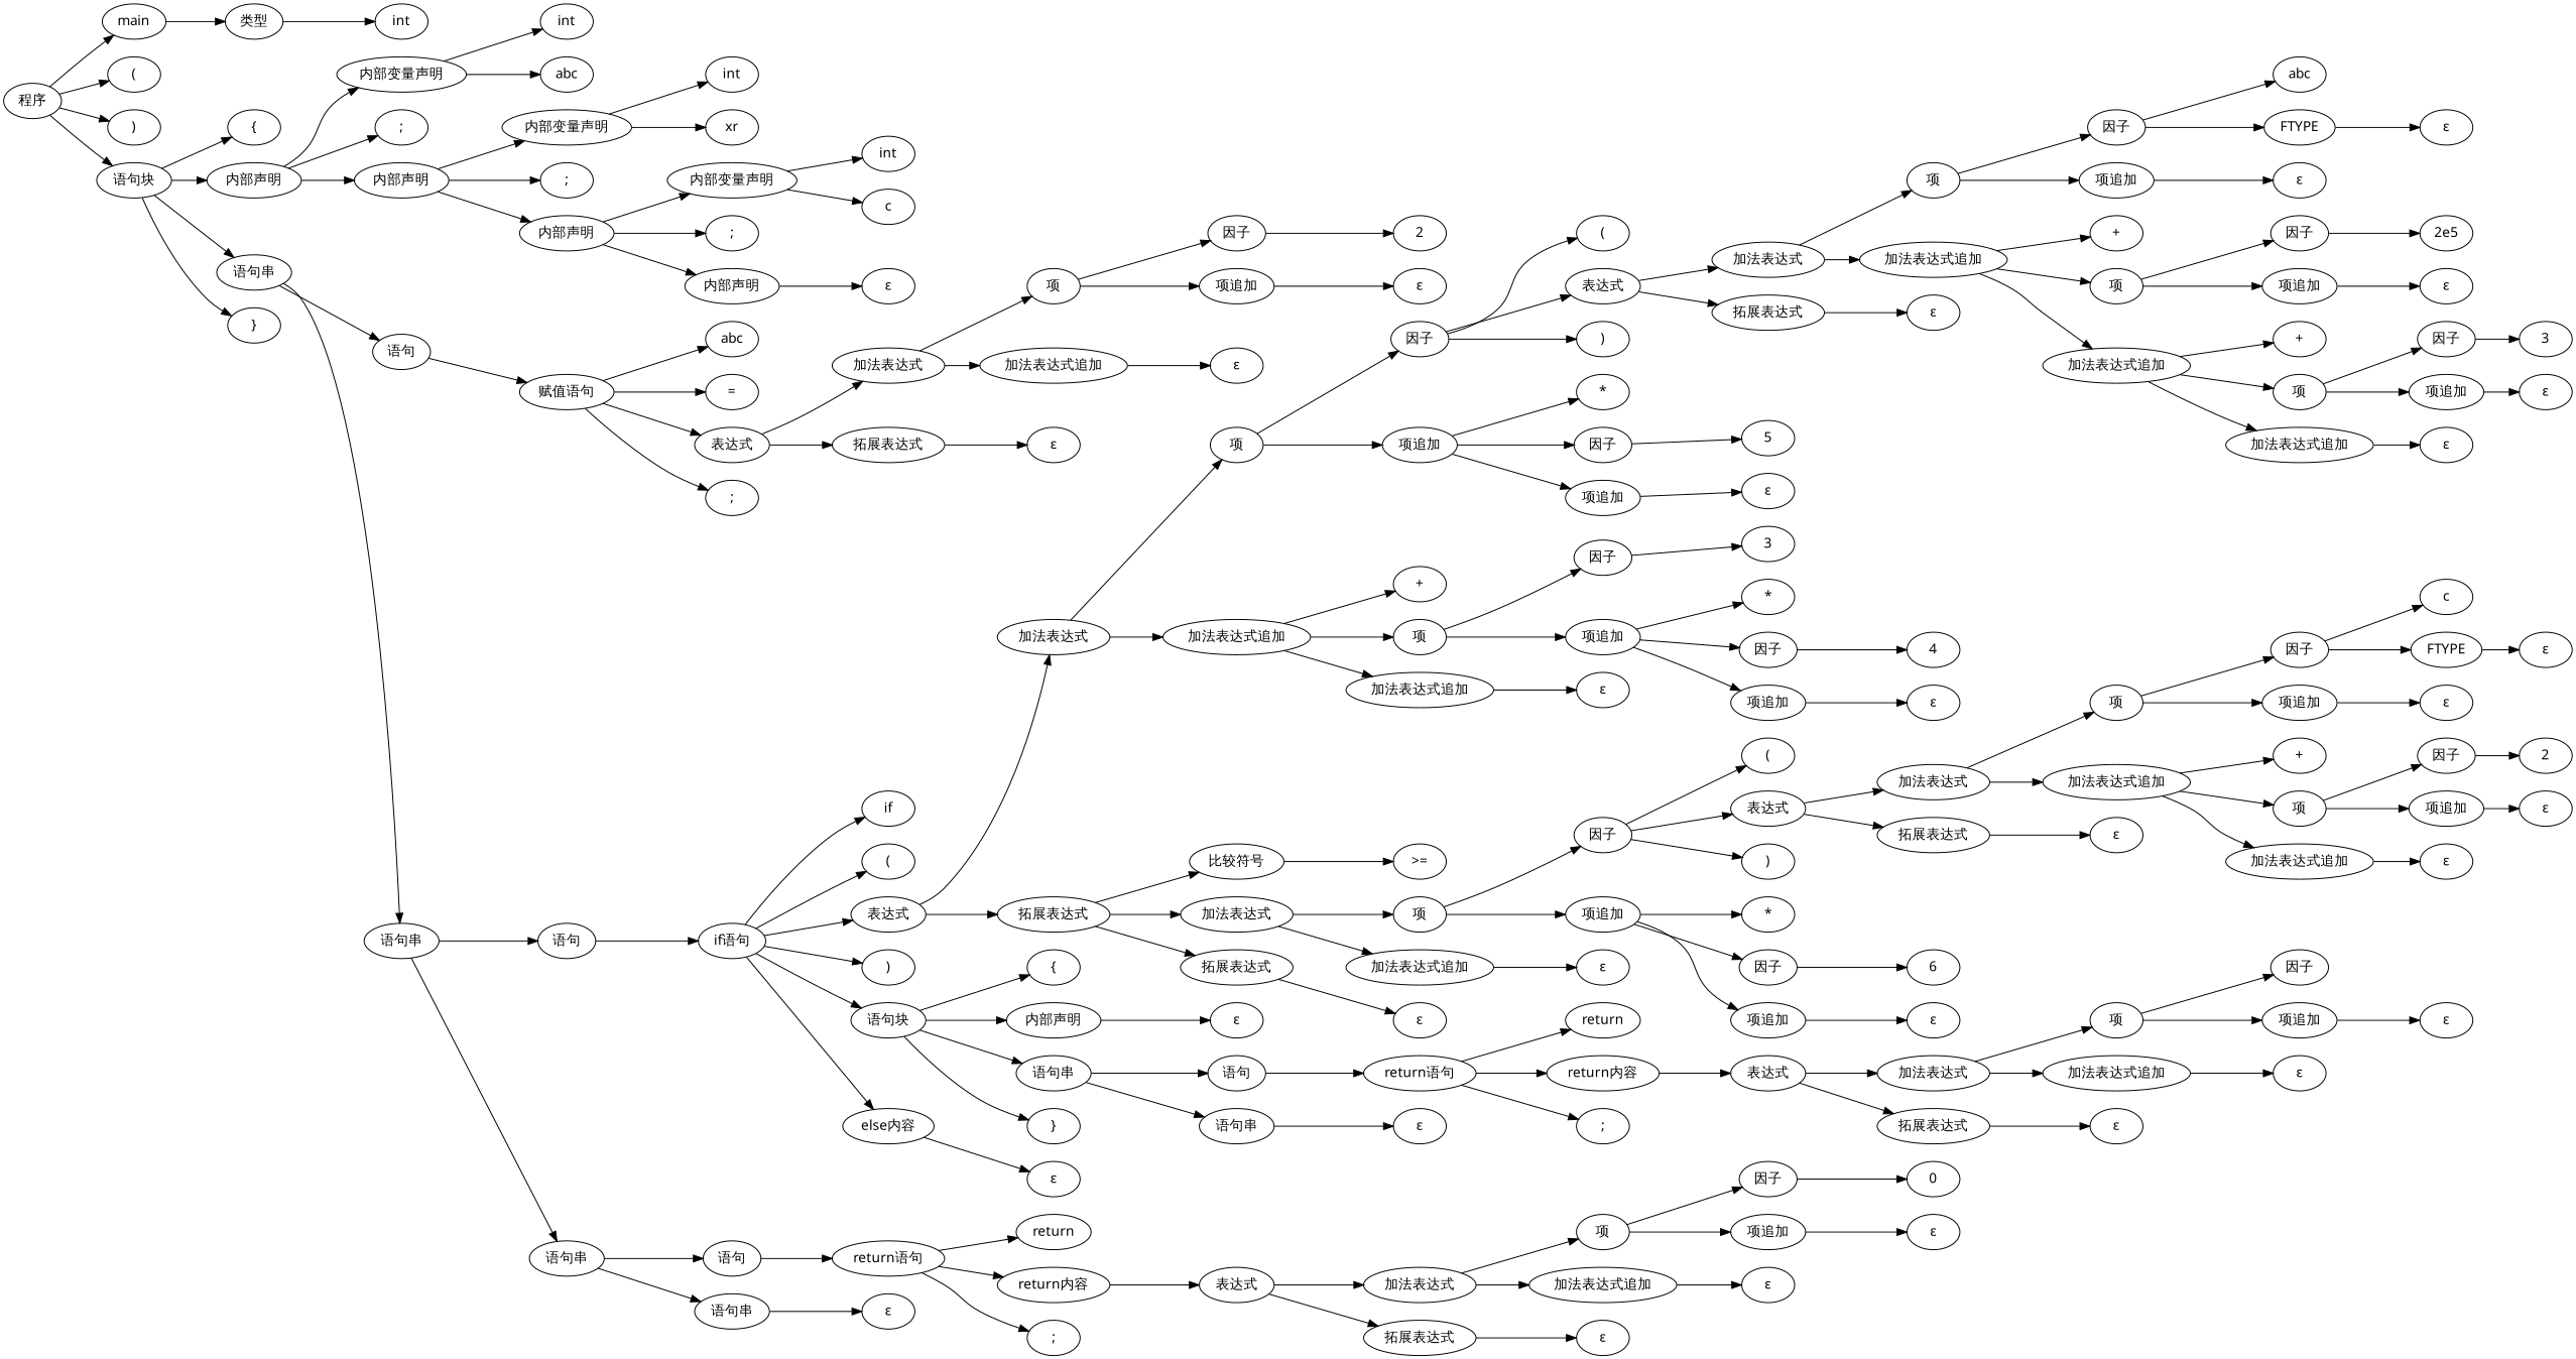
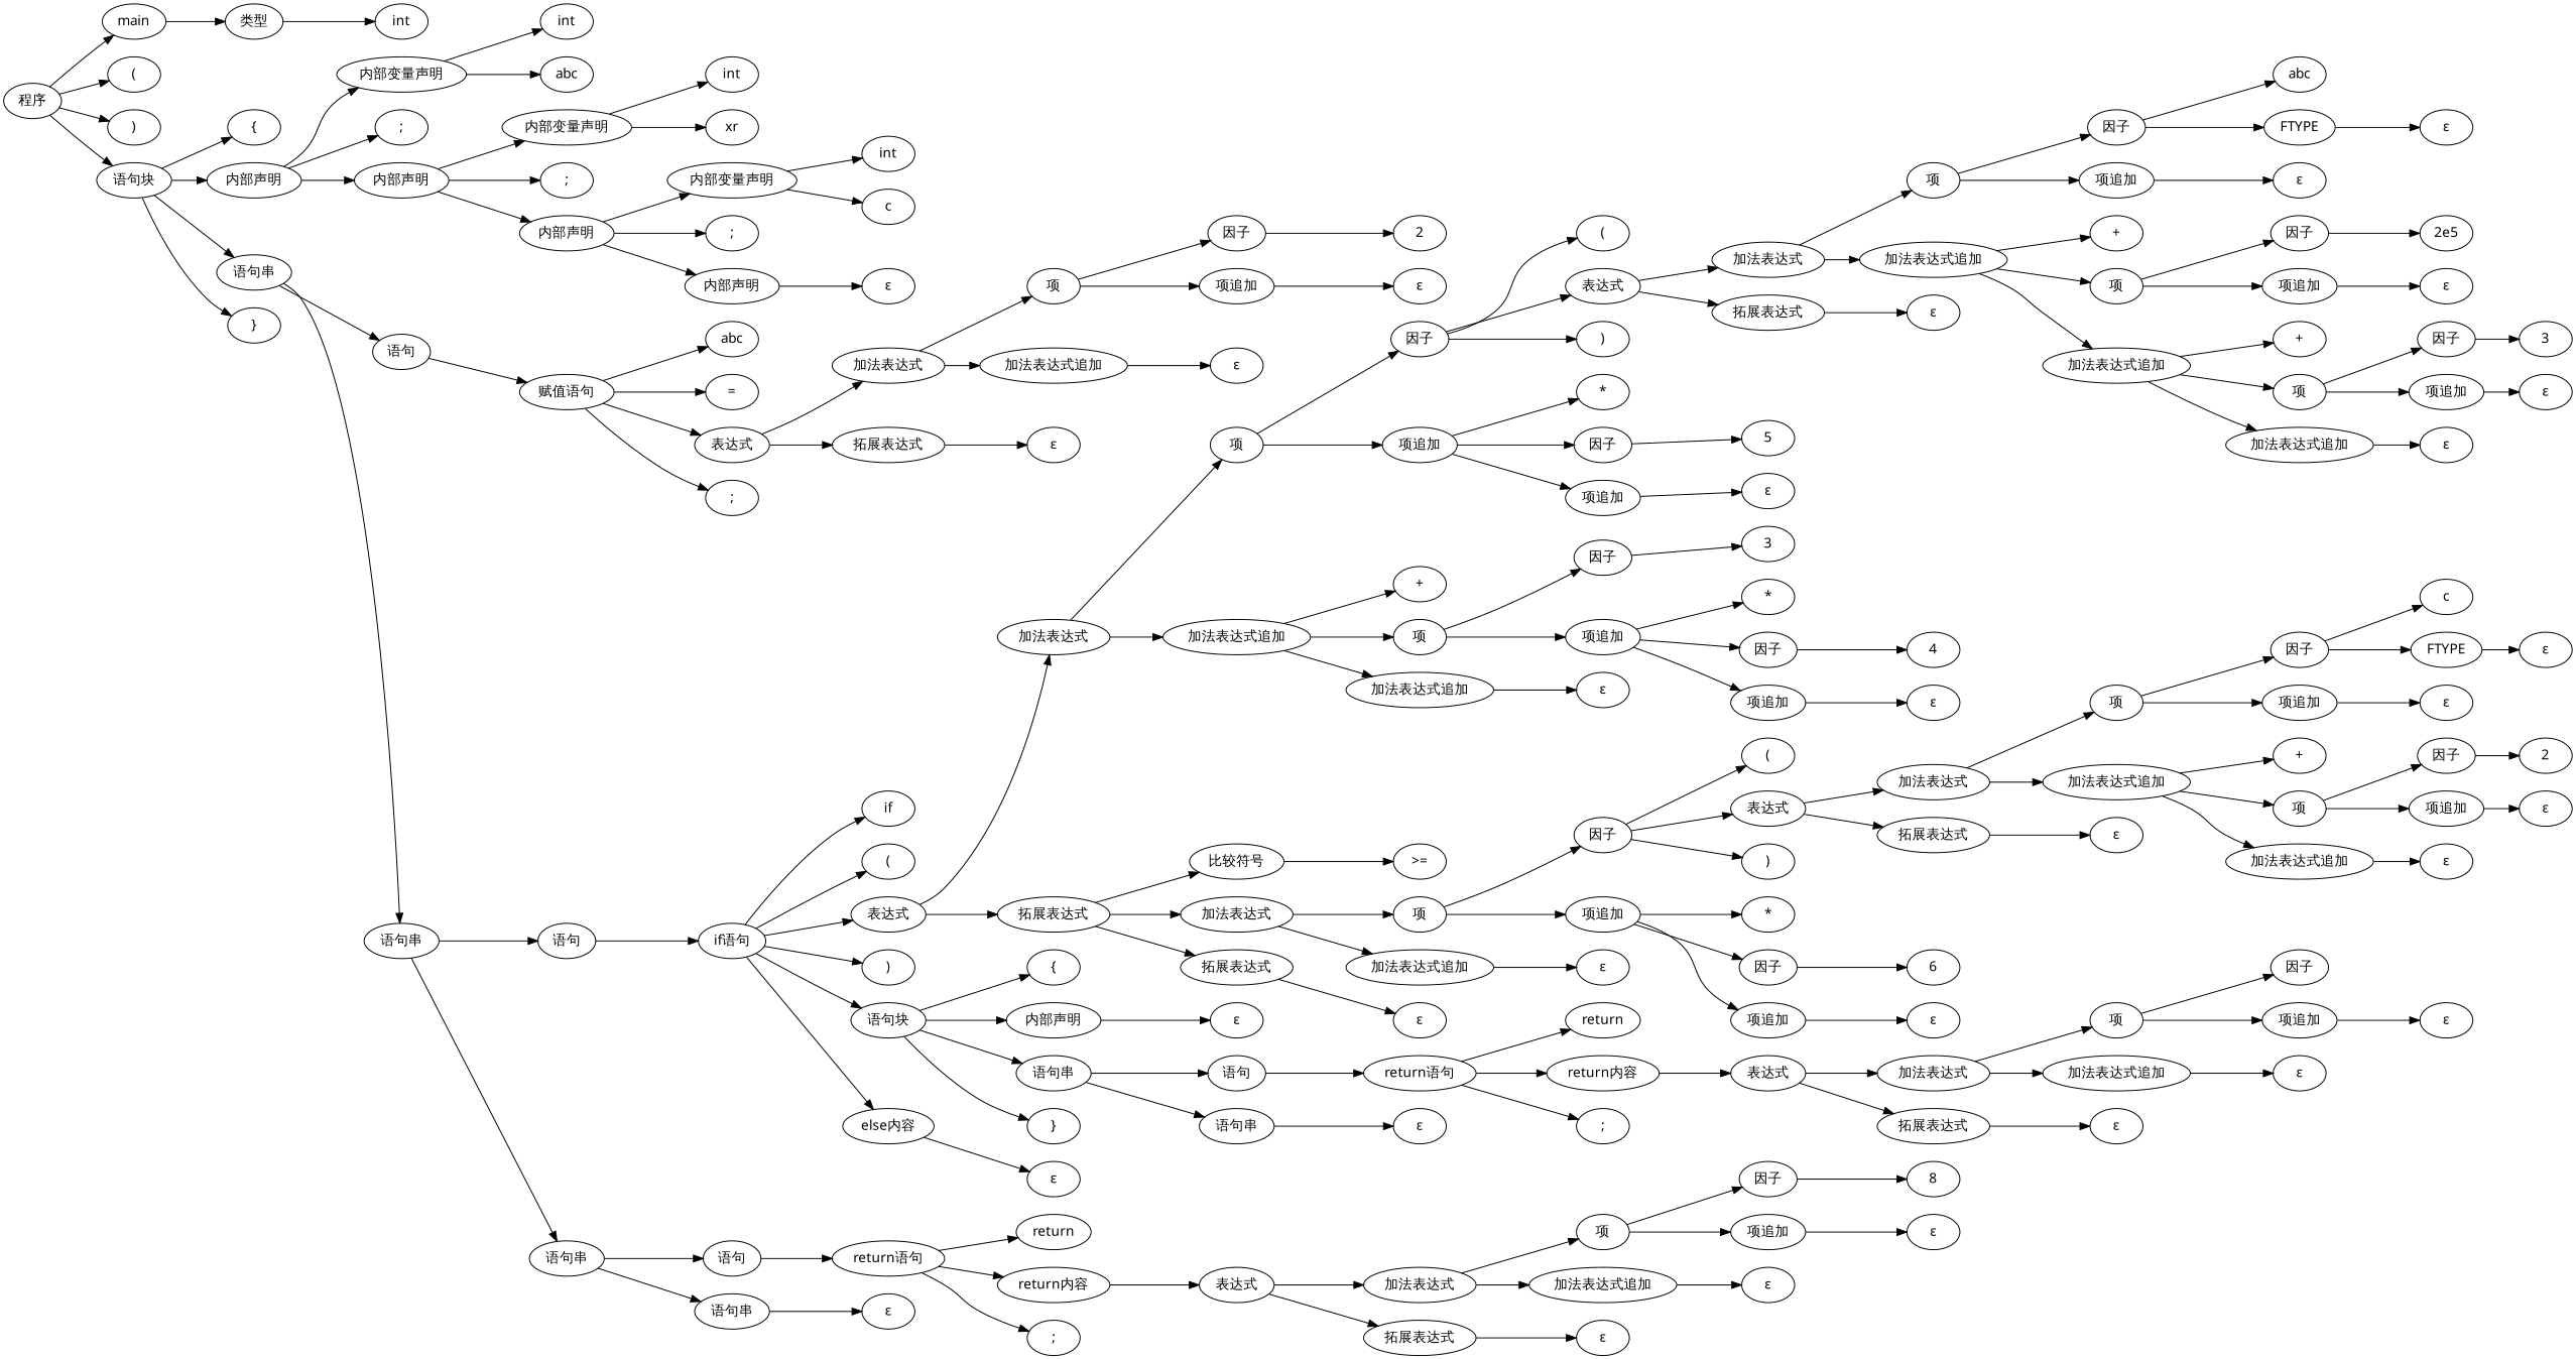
  digraph {
    rankdir=LR
    node [fontname="Microsoft YaHei"]
    n1 [label=int]
    n2 [label=<类型>]
    n3 [label=main]
    n4 [label="("]
    n5 [label=")"]
    n6 [label="{"]
    n7 [label=int]
    n8 [label=abc]
    n9 [label=<内部变量声明>]
    n10 [label=";"]
    n11 [label=int]
    n12 [label=xr]
    n13 [label=<内部变量声明>]
    n14 [label=";"]
    n15 [label=int]
    n16 [label=c]
    n17 [label=<内部变量声明>]
    n18 [label=";"]
    n19 [label="ε"]
    n20 [label=<内部声明>]
    n21 [label=<内部声明>]
    n22 [label=<内部声明>]
    n23 [label=<内部声明>]
    n24 [label=abc]
    n25 [label="="]
    n26 [label=2]
    n27 [label=<因子>]
    n28 [label="ε"]
    n29 [label=<项追加>]
    n30 [label=<项>]
    n31 [label="ε"]
    n32 [label=<加法表达式追加>]
    n33 [label=<加法表达式>]
    n34 [label="ε"]
    n35 [label=<拓展表达式>]
    n36 [label=<表达式>]
    n37 [label=";"]
    n38 [label=<赋值语句>]
    n39 [label=<语句>]
    n40 [label=if]
    n41 [label="("]
    n42 [label="("]
    n43 [label=abc]
    n44 [label="ε"]
    n45 [label=<FTYPE>]
    n46 [label=<因子>]
    n47 [label="ε"]
    n48 [label=<项追加>]
    n49 [label=<项>]
    n50 [label="+"]
    n51 [label="2e5"]
    n52 [label=<因子>]
    n53 [label="ε"]
    n54 [label=<项追加>]
    n55 [label=<项>]
    n56 [label="+"]
    n57 [label=3]
    n58 [label=<因子>]
    n59 [label="ε"]
    n60 [label=<项追加>]
    n61 [label=<项>]
    n62 [label="ε"]
    n63 [label=<加法表达式追加>]
    n64 [label=<加法表达式追加>]
    n65 [label=<加法表达式追加>]
    n66 [label=<加法表达式>]
    n67 [label="ε"]
    n68 [label=<拓展表达式>]
    n69 [label=<表达式>]
    n70 [label=")"]
    n71 [label=<因子>]
    n72 [label="*"]
    n73 [label=5]
    n74 [label=<因子>]
    n75 [label="ε"]
    n76 [label=<项追加>]
    n77 [label=<项追加>]
    n78 [label=<项>]
    n79 [label="+"]
    n80 [label=3]
    n81 [label=<因子>]
    n82 [label="*"]
    n83 [label=4]
    n84 [label=<因子>]
    n85 [label="ε"]
    n86 [label=<项追加>]
    n87 [label=<项追加>]
    n88 [label=<项>]
    n89 [label="ε"]
    n90 [label=<加法表达式追加>]
    n91 [label=<加法表达式追加>]
    n92 [label=<加法表达式>]
    n93 [label=">="]
    n94 [label=<比较符号>]
    n95 [label="("]
    n96 [label=c]
    n97 [label="ε"]
    n98 [label=<FTYPE>]
    n99 [label=<因子>]
    n100 [label="ε"]
    n101 [label=<项追加>]
    n102 [label=<项>]
    n103 [label="+"]
    n104 [label=2]
    n105 [label=<因子>]
    n106 [label="ε"]
    n107 [label=<项追加>]
    n108 [label=<项>]
    n109 [label="ε"]
    n110 [label=<加法表达式追加>]
    n111 [label=<加法表达式追加>]
    n112 [label=<加法表达式>]
    n113 [label="ε"]
    n114 [label=<拓展表达式>]
    n115 [label=<表达式>]
    n116 [label=")"]
    n117 [label=<因子>]
    n118 [label="*"]
    n119 [label=6]
    n120 [label=<因子>]
    n121 [label="ε"]
    n122 [label=<项追加>]
    n123 [label=<项追加>]
    n124 [label=<项>]
    n125 [label="ε"]
    n126 [label=<加法表达式追加>]
    n127 [label=<加法表达式>]
    n128 [label="ε"]
    n129 [label=<拓展表达式>]
    n130 [label=<拓展表达式>]
    n131 [label=<表达式>]
    n132 [label=")"]
    n133 [label="{"]
    n134 [label="ε"]
    n135 [label=<内部声明>]
    n136 [label=return]
    n137 [label=<因子>]
    n138 [label="ε"]
    n139 [label=<项追加>]
    n140 [label=<项>]
    n141 [label="ε"]
    n142 [label=<加法表达式追加>]
    n143 [label=<加法表达式>]
    n144 [label="ε"]
    n145 [label=<拓展表达式>]
    n146 [label=<表达式>]
    n147 [label=<return内容>]
    n148 [label=";"]
    n149 [label=<return语句>]
    n150 [label=<语句>]
    n151 [label="ε"]
    n152 [label=<语句串>]
    n153 [label=<语句串>]
    n154 [label="}"]
    n155 [label=<语句块>]
    n156 [label="ε"]
    n157 [label=<else内容>]
    n158 [label=<if语句>]
    n159 [label=<语句>]
    n160 [label=return]
-   n161 [label=0]
+   n161 [label=8]
    n162 [label=<因子>]
    n163 [label="ε"]
    n164 [label=<项追加>]
    n165 [label=<项>]
    n166 [label="ε"]
    n167 [label=<加法表达式追加>]
    n168 [label=<加法表达式>]
    n169 [label="ε"]
    n170 [label=<拓展表达式>]
    n171 [label=<表达式>]
    n172 [label=<return内容>]
    n173 [label=";"]
    n174 [label=<return语句>]
    n175 [label=<语句>]
    n176 [label="ε"]
    n177 [label=<语句串>]
    n178 [label=<语句串>]
    n179 [label=<语句串>]
    n180 [label=<语句串>]
    n181 [label="}"]
    n182 [label=<语句块>]
    n183 [label=<程序>]
    n2 -> n1
    n3 -> n2
    n9 -> n7
    n9 -> n8
    n13 -> n11
    n13 -> n12
    n17 -> n15
    n17 -> n16
    n20 -> n19
    n21 -> n17
    n21 -> n18
    n21 -> n20
    n22 -> n13
    n22 -> n14
    n22 -> n21
    n23 -> n9
    n23 -> n10
    n23 -> n22
    n27 -> n26
    n29 -> n28
    n30 -> n27
    n30 -> n29
    n32 -> n31
    n33 -> n30
    n33 -> n32
    n35 -> n34
    n36 -> n33
    n36 -> n35
    n38 -> n24
    n38 -> n25
    n38 -> n36
    n38 -> n37
    n39 -> n38
    n45 -> n44
    n46 -> n43
    n46 -> n45
    n48 -> n47
    n49 -> n46
    n49 -> n48
    n52 -> n51
    n54 -> n53
    n55 -> n52
    n55 -> n54
    n58 -> n57
    n60 -> n59
    n61 -> n58
    n61 -> n60
    n63 -> n62
    n64 -> n56
    n64 -> n61
    n64 -> n63
    n65 -> n50
    n65 -> n55
    n65 -> n64
    n66 -> n49
    n66 -> n65
    n68 -> n67
    n69 -> n66
    n69 -> n68
    n71 -> n42
    n71 -> n69
    n71 -> n70
    n74 -> n73
    n76 -> n75
    n77 -> n72
    n77 -> n74
    n77 -> n76
    n78 -> n71
    n78 -> n77
    n81 -> n80
    n84 -> n83
    n86 -> n85
    n87 -> n82
    n87 -> n84
    n87 -> n86
    n88 -> n81
    n88 -> n87
    n90 -> n89
    n91 -> n79
    n91 -> n88
    n91 -> n90
    n92 -> n78
    n92 -> n91
    n94 -> n93
    n98 -> n97
    n99 -> n96
    n99 -> n98
    n101 -> n100
    n102 -> n99
    n102 -> n101
    n105 -> n104
    n107 -> n106
    n108 -> n105
    n108 -> n107
    n110 -> n109
    n111 -> n103
    n111 -> n108
    n111 -> n110
    n112 -> n102
    n112 -> n111
    n114 -> n113
    n115 -> n112
    n115 -> n114
    n117 -> n95
    n117 -> n115
    n117 -> n116
    n120 -> n119
    n122 -> n121
    n123 -> n118
    n123 -> n120
    n123 -> n122
    n124 -> n117
    n124 -> n123
    n126 -> n125
    n127 -> n124
    n127 -> n126
    n129 -> n128
    n130 -> n94
    n130 -> n127
    n130 -> n129
    n131 -> n92
    n131 -> n130
    n135 -> n134
    n139 -> n138
    n140 -> n137
    n140 -> n139
    n142 -> n141
    n143 -> n140
    n143 -> n142
    n145 -> n144
    n146 -> n143
    n146 -> n145
    n147 -> n146
    n149 -> n136
    n149 -> n147
    n149 -> n148
    n150 -> n149
    n152 -> n151
    n153 -> n150
    n153 -> n152
    n155 -> n133
    n155 -> n135
    n155 -> n153
    n155 -> n154
    n157 -> n156
    n158 -> n40
    n158 -> n41
    n158 -> n131
    n158 -> n132
    n158 -> n155
    n158 -> n157
    n159 -> n158
    n162 -> n161
    n164 -> n163
    n165 -> n162
    n165 -> n164
    n167 -> n166
    n168 -> n165
    n168 -> n167
    n170 -> n169
    n171 -> n168
    n171 -> n170
    n172 -> n171
    n174 -> n160
    n174 -> n172
    n174 -> n173
    n175 -> n174
    n177 -> n176
    n178 -> n175
    n178 -> n177
    n179 -> n159
    n179 -> n178
    n180 -> n39
    n180 -> n179
    n182 -> n6
    n182 -> n23
    n182 -> n180
    n182 -> n181
    n183 -> n3
    n183 -> n4
    n183 -> n5
    n183 -> n182
  }
